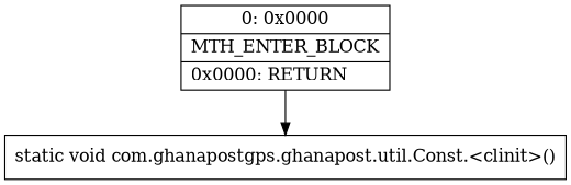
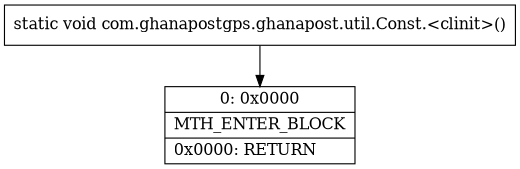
  digraph {
    fontname="DejaVu Serif"
    node [shape=record fontname="DejaVu Serif"]
    n1 [label="{0\:\ 0x0000|MTH_ENTER_BLOCK\l|0x0000: RETURN   \l}"]
    n2 [label="{static void com.ghanapostgps.ghanapost.util.Const.\<clinit\>() }"]
-   n1 -> n2 [fontname="DejaVu Serif"]
+   n2 -> n1 [fontname="DejaVu Serif"]
  }
